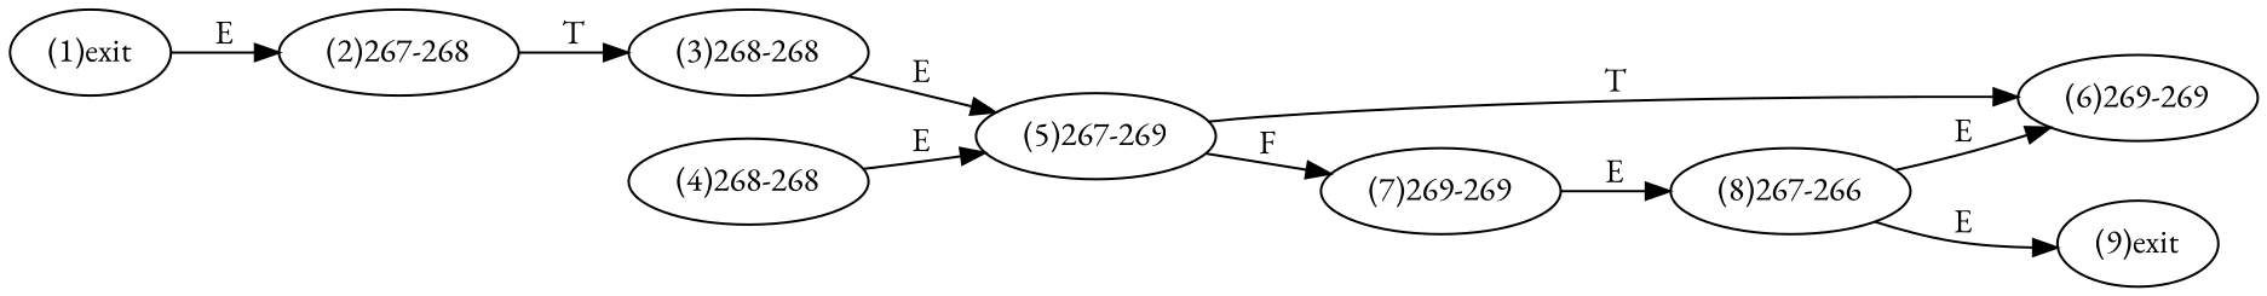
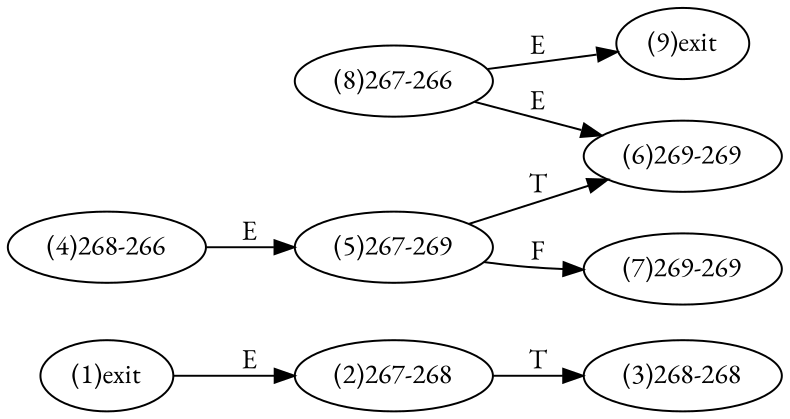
  digraph {
    fontname="EB Garamond"
    rankdir=LR
    node [fontname="EB Garamond"]
    edge [fontname="EB Garamond"]
    n1 [label="(1)exit"]
    n2 [label="(2)267-268"]
    n3 [label="(3)268-268"]
    n4 [label="(5)267-269"]
-   n5 [label="(4)268-268"]
+   n5 [label="(4)268-266"]
    n6 [label="(6)269-269"]
    n7 [label="(7)269-269"]
    n8 [label="(8)267-266"]
    n9 [label="(9)exit"]
    n1 -> n2 [label=E]
    n2 -> n3 [label=T]
-   n3 -> n4 [label=E]
    n4 -> n6 [label=T]
    n4 -> n7 [label=F]
    n5 -> n4 [label=E]
-   n7 -> n8 [label=E]
    n8 -> n6 [label=E]
    n8 -> n9 [label=E]
  }
